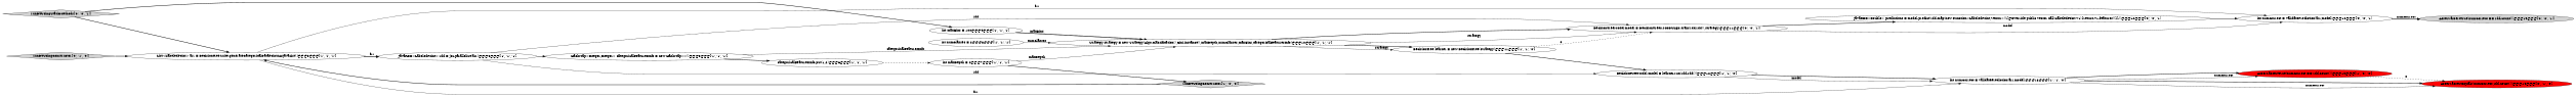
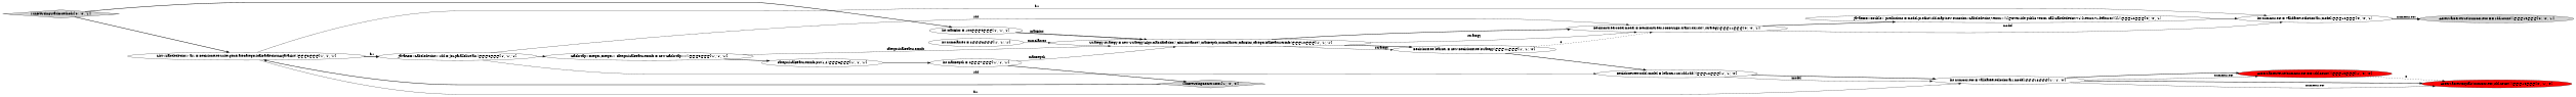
  digraph {
    rankdir=LR
    node [fillcolor=white shape=ellipse style=filled]
    edge [style=bold]
    n1 [label="Strategy strategy = new Strategy(Algo.Classification(),Gini.instance(),maxDepth,numClasses,maxBins,categoricalFeaturesInfo)@@@10@@@['1', '1', '1']"]
    n2 [label="DecisionTree learner = new DecisionTree(strategy)@@@11@@@['1', '1', '0']"]
    n3 [label="DecisionTreeModel model = DecisionTree$.MODULE$.train(rdd.rdd(),strategy)@@@11@@@['0', '0', '1']"]
    n4 [label="DecisionTreeModel model = learner.run(rdd.rdd())@@@12@@@['1', '1', '0']"]
    n5 [label="JavaRDD<Double> predictions = model.predict(rdd.map(new Function<LabeledPoint,Vector>(){@Override public Vector call(LabeledPoint v1){return v1.features()}}))@@@12@@@['0', '0', '1']"]
    n6 [label="int numCorrect = validatePrediction(arr,model)@@@18@@@['0', '0', '1']"]
    n7 [label="int maxDepth = 4@@@7@@@['1', '1', '1']"]
    n8 [fillcolor=lightgray label="runDTUsingConstructor['1', '0', '0']" shape=diamond]
    n9 [label="int numClasses = 2@@@8@@@['1', '1', '1']"]
    n10 [label="int numCorrect = validatePrediction(arr,model)@@@13@@@['1', '1', '0']"]
-   n11 [fillcolor=lightgray label="runDTUsingConstructor['0', '1', '0']" shape=diamond]
    n12 [label="List<LabeledPoint> arr = DecisionTreeSuite.generateCategoricalDataPointsAsJavaList()@@@3@@@['1', '1', '1']"]
    n13 [label="JavaRDD<LabeledPoint> rdd = jsc.parallelize(arr)@@@4@@@['1', '1', '1']"]
    n14 [fillcolor=red label="Assert.assertEquals(numCorrect,rdd.count())@@@14@@@['0', '1', '0']"]
    n15 [fillcolor=lightgray label="Assert.assertTrue(numCorrect == rdd.count())@@@19@@@['0', '0', '1']"]
    n16 [label="HashMap<Integer,Integer> categoricalFeaturesInfo = new HashMap<>()@@@5@@@['1', '1', '1']"]
    n17 [label="categoricalFeaturesInfo.put(1,2)@@@6@@@['1', '1', '1']"]
    n18 [fillcolor=red label="Assert.assertTrue(numCorrect == rdd.count())@@@14@@@['1', '0', '0']"]
    n19 [label="int maxBins = 100@@@9@@@['1', '1', '1']"]
    n20 [fillcolor=lightgray label="runDTUsingStaticMethods['0', '0', '1']" shape=diamond]
    n1 -> n2 [label=strategy style=solid]
    n1 -> n2
    n1 -> n3
    n1 -> n3 [label=strategy style=solid]
    n2 -> n3 [label=0 style=dashed]
    n2 -> n4
    n3 -> n5
    n3 -> n6 [label=model style=solid]
    n4 -> n10 [label=model style=solid]
    n4 -> n10
    n5 -> n6
    n6 -> n15 [label=numCorrect style=solid]
    n6 -> n15
    n7 -> n1 [label=maxDepth style=solid]
    n7 -> n8
    n8 -> n12
    n9 -> n1 [label=numClasses style=solid]
    n10 -> n14
    n10 -> n14 [label=numCorrect style=solid]
    n10 -> n18
    n10 -> n18 [label=numCorrect style=solid]
-   n11 -> n12
    n12 -> n6 [label=arr style=solid]
    n12 -> n10 [label=arr style=solid]
    n12 -> n13
    n12 -> n13 [label=arr style=solid]
    n13 -> n3 [label=rdd style=solid]
    n13 -> n4 [label=rdd style=solid]
    n13 -> n16
    n16 -> n1 [label=categoricalFeaturesInfo style=solid]
    n16 -> n17
-   n17 -> n7 [style=dashed]
+   n17 -> n7
    n18 -> n14 [label=0 style=dashed]
    n19 -> n1 [label=maxBins style=solid]
    n19 -> n1
    n20 -> n12
    n20 -> n19
  }
